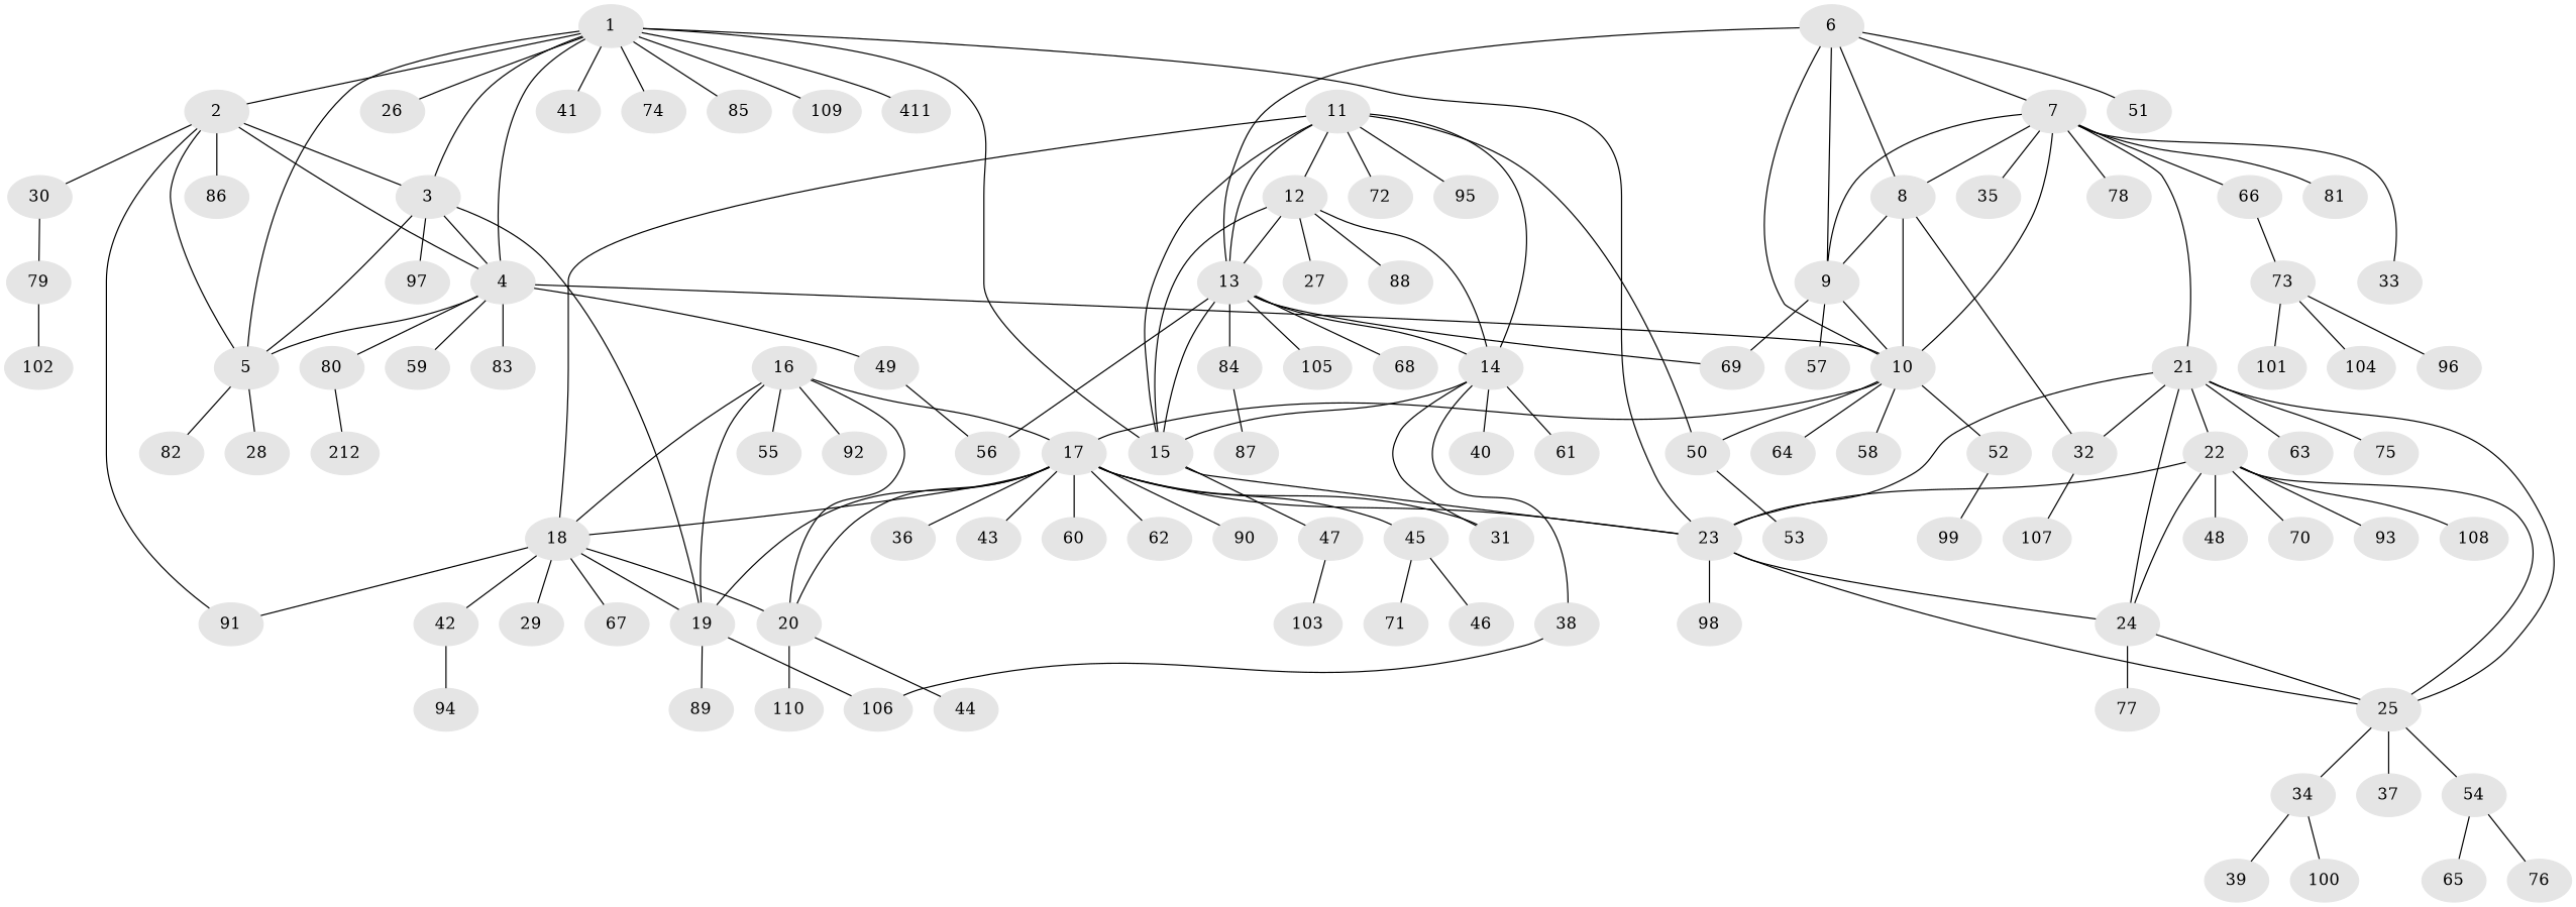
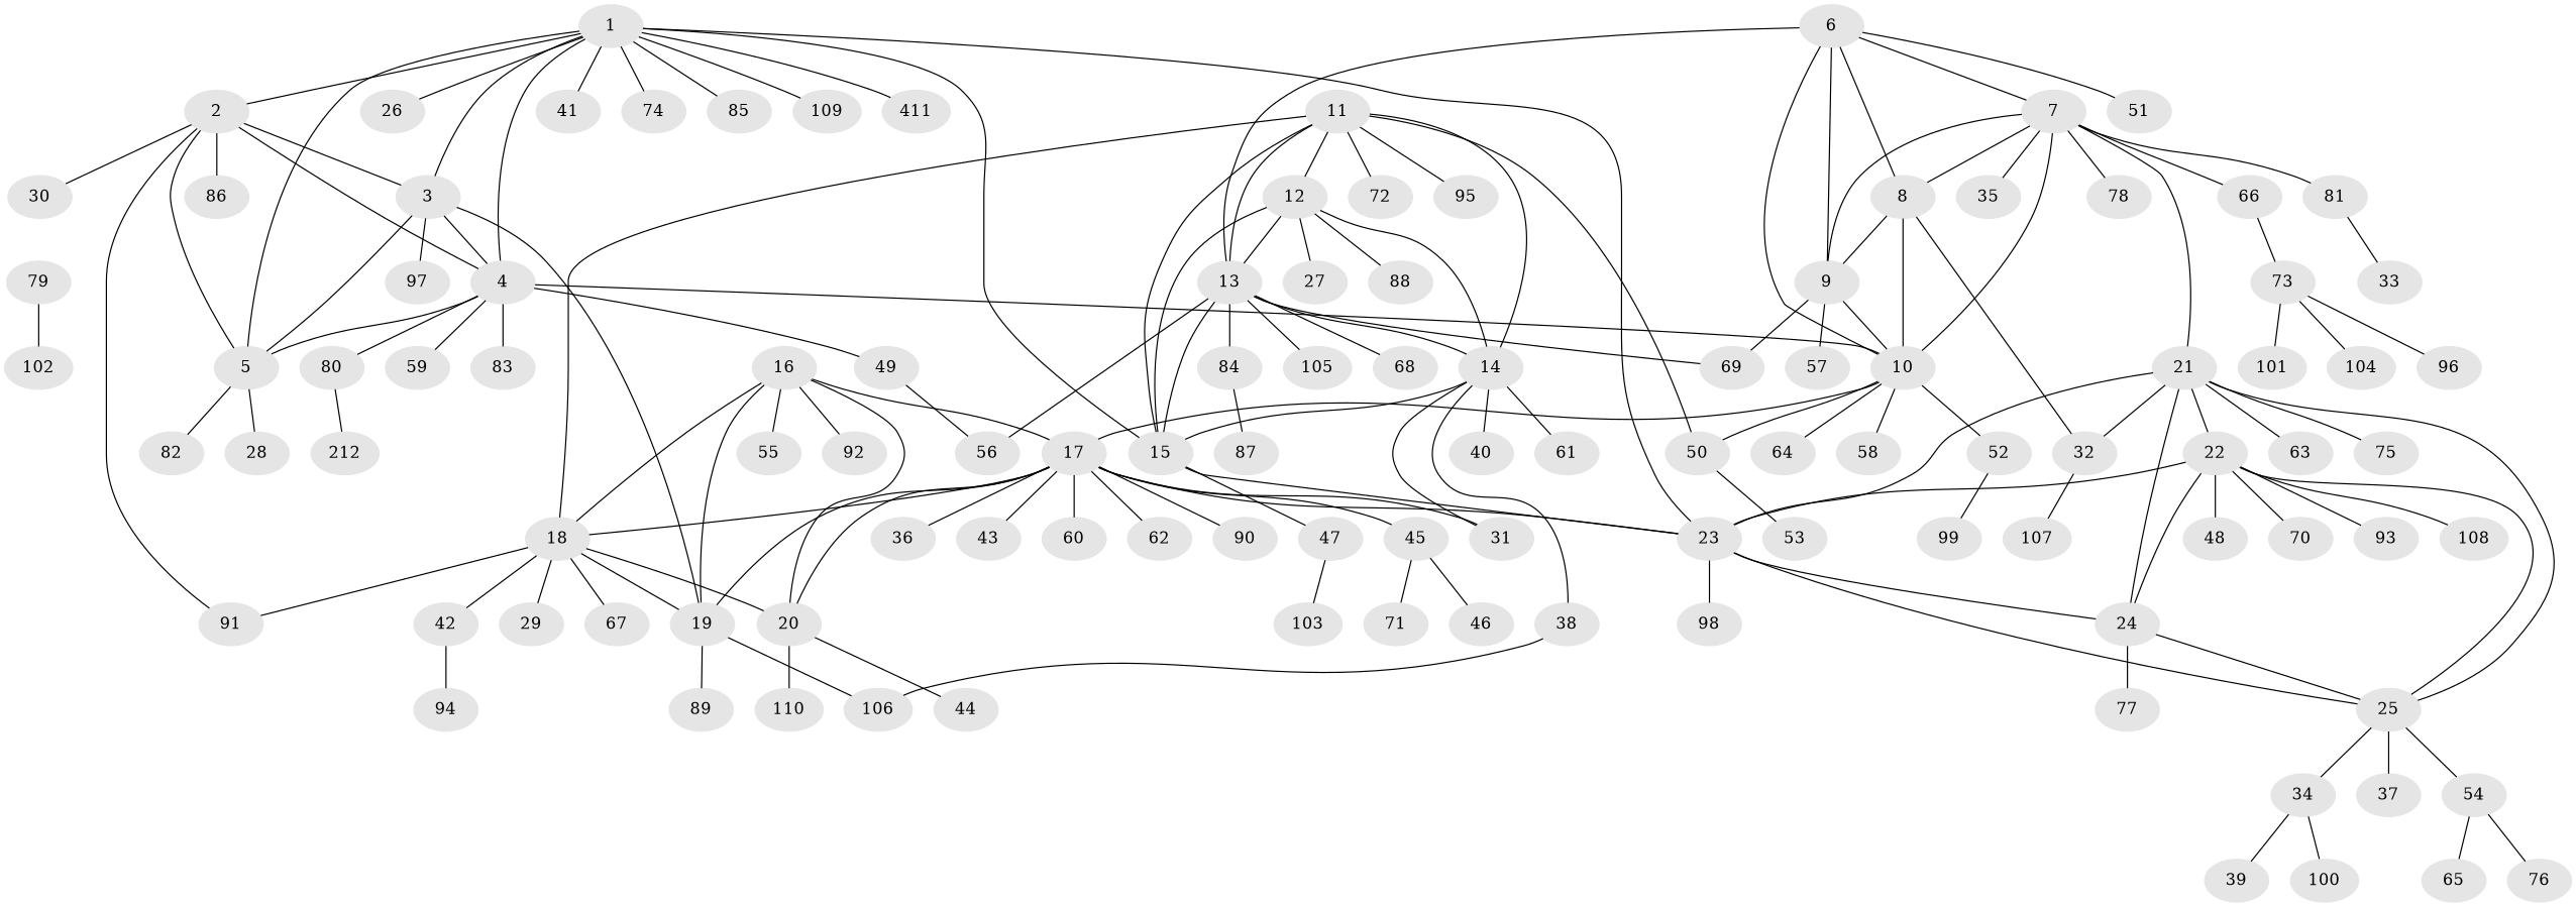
  graph {
    node [color=gray90 style=filled]
    1
    2
    3
    4
    5
    15
    23
    26
    41
    74
    85
    109
    n13 [label=411]
    30
    86
    91
    19
    97
    10
    49
    59
    80
    83
    28
    82
    47
    24
    25
    98
    79
    89
    106
    17
    50
    52
    58
    64
    56
    n39 [label=212]
    6
    7
    8
    9
    13
    51
    21
    33
    35
    66
    78
    81
    32
    57
    69
    14
    68
    84
    105
    22
    63
    75
    73
    107
    18
    31
    20
    36
    43
    45
    60
    62
    90
    53
    99
    11
    12
    72
    95
    27
    88
    38
    40
    61
    29
    42
    67
    87
    103
    16
    55
    92
    44
    110
    46
    71
    94
    48
    70
    93
    108
    77
    34
    37
    54
    39
    100
    65
    76
    102
    96
    101
    104
    1 -- 2
    1 -- 3
    1 -- 4
    1 -- 5
    1 -- 15
    1 -- 23
    1 -- 26
    1 -- 41
    1 -- 74
    1 -- 85
    1 -- 109
    1 -- n13
    2 -- 3
    2 -- 4
    2 -- 5
    2 -- 30
    2 -- 86
    2 -- 91
    3 -- 4
    3 -- 5
    3 -- 19
    3 -- 97
    4 -- 5
    4 -- 10
    4 -- 49
    4 -- 59
    4 -- 80
    4 -- 83
    5 -- 28
    5 -- 82
    15 -- 23
    15 -- 47
    23 -- 24
    23 -- 25
    23 -- 98
-   30 -- 79
    19 -- 89
    19 -- 106
    10 -- 17
    10 -- 50
    10 -- 52
    10 -- 58
    10 -- 64
    49 -- 56
    80 -- n39
    47 -- 103
    24 -- 25
    24 -- 77
    25 -- 34
    25 -- 37
    25 -- 54
    79 -- 102
    17 -- 23
    17 -- 19
    17 -- 18
    17 -- 31
    17 -- 20
    17 -- 36
    17 -- 43
    17 -- 45
    17 -- 60
    17 -- 62
    17 -- 90
    50 -- 53
    52 -- 99
    6 -- 10
    6 -- 7
    6 -- 8
    6 -- 9
    6 -- 13
    6 -- 51
    7 -- 10
    7 -- 8
    7 -- 9
    7 -- 21
-   7 -- 33
+   81 -- 33
    7 -- 35
    7 -- 66
    7 -- 78
    7 -- 81
    8 -- 10
    8 -- 9
    8 -- 32
    9 -- 10
    9 -- 57
    9 -- 69
    13 -- 15
    13 -- 56
    13 -- 69
    13 -- 14
    13 -- 68
    13 -- 84
    13 -- 105
    21 -- 23
    21 -- 24
    21 -- 25
    21 -- 32
    21 -- 22
    21 -- 63
    21 -- 75
    66 -- 73
    32 -- 107
    14 -- 15
    14 -- 31
    14 -- 38
    14 -- 40
    14 -- 61
    84 -- 87
    22 -- 23
    22 -- 24
    22 -- 25
    22 -- 48
    22 -- 70
    22 -- 93
    22 -- 108
    73 -- 96
    73 -- 101
    73 -- 104
    18 -- 91
    18 -- 19
    18 -- 20
    18 -- 29
    18 -- 42
    18 -- 67
    20 -- 44
    20 -- 110
    45 -- 46
    45 -- 71
    11 -- 15
    11 -- 50
    11 -- 13
    11 -- 14
    11 -- 18
    11 -- 12
    11 -- 72
    11 -- 95
    12 -- 15
    12 -- 13
    12 -- 14
    12 -- 27
    12 -- 88
    38 -- 106
    42 -- 94
    16 -- 19
    16 -- 17
    16 -- 18
    16 -- 20
    16 -- 55
    16 -- 92
    34 -- 39
    34 -- 100
    54 -- 65
    54 -- 76
  }
